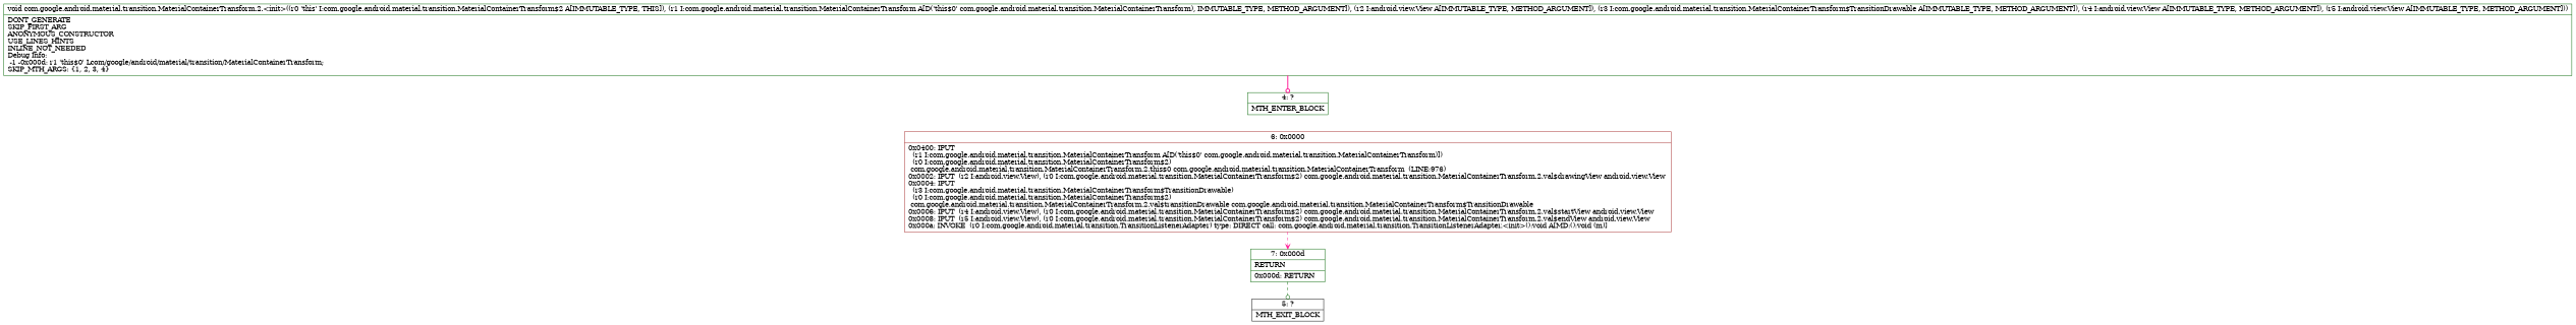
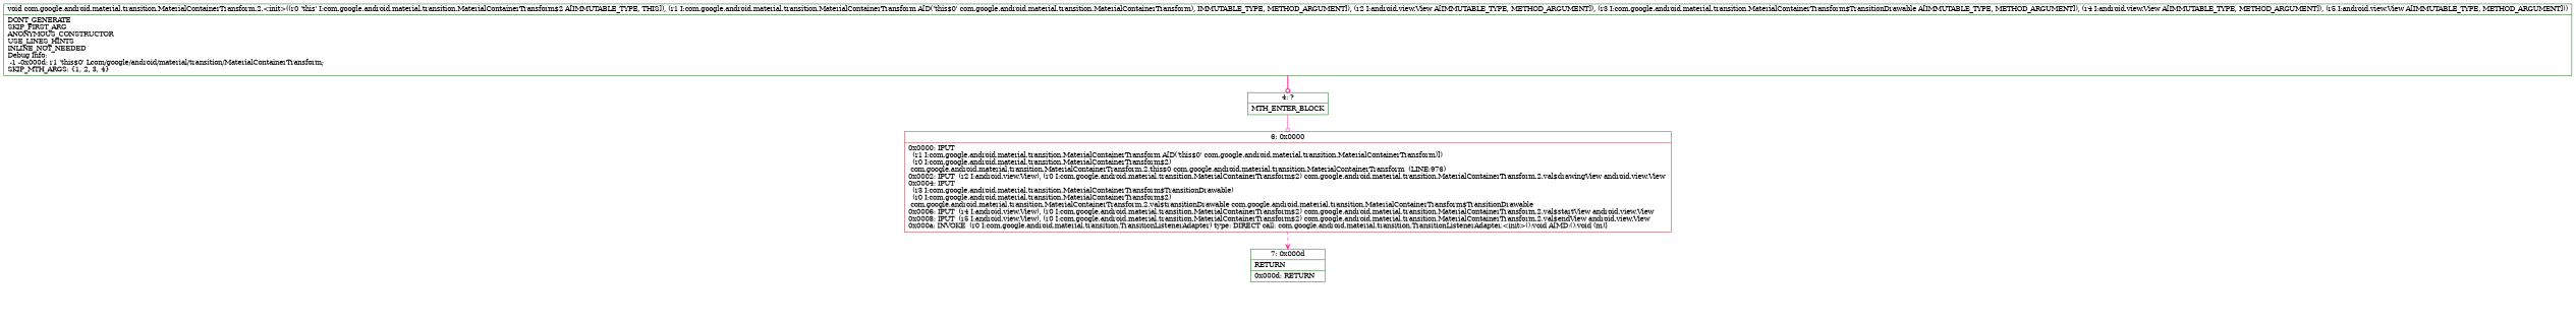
  digraph {
    node [color=darkgreen shape=record]
    edge [arrowhead=odot color=deeppink style=dashed]
    n1 [label="{4\:\ ?|MTH_ENTER_BLOCK\l}"]
-   n2 [color=brown label="{6\:\ 0x0000|0x0400: IPUT  \l  (r1 I:com.google.android.material.transition.MaterialContainerTransform A[D('this$0' com.google.android.material.transition.MaterialContainerTransform)])\l  (r0 I:com.google.android.material.transition.MaterialContainerTransform$2)\l com.google.android.material.transition.MaterialContainerTransform.2.this$0 com.google.android.material.transition.MaterialContainerTransform  (LINE:976)\l0x0002: IPUT  (r2 I:android.view.View), (r0 I:com.google.android.material.transition.MaterialContainerTransform$2) com.google.android.material.transition.MaterialContainerTransform.2.val$drawingView android.view.View \l0x0004: IPUT  \l  (r3 I:com.google.android.material.transition.MaterialContainerTransform$TransitionDrawable)\l  (r0 I:com.google.android.material.transition.MaterialContainerTransform$2)\l com.google.android.material.transition.MaterialContainerTransform.2.val$transitionDrawable com.google.android.material.transition.MaterialContainerTransform$TransitionDrawable \l0x0006: IPUT  (r4 I:android.view.View), (r0 I:com.google.android.material.transition.MaterialContainerTransform$2) com.google.android.material.transition.MaterialContainerTransform.2.val$startView android.view.View \l0x0008: IPUT  (r5 I:android.view.View), (r0 I:com.google.android.material.transition.MaterialContainerTransform$2) com.google.android.material.transition.MaterialContainerTransform.2.val$endView android.view.View \l0x000a: INVOKE  (r0 I:com.google.android.material.transition.TransitionListenerAdapter) type: DIRECT call: com.google.android.material.transition.TransitionListenerAdapter.\<init\>():void A[MD:():void (m)]\l}"]
+   n2 [color=brown label="{6\:\ 0x0000|0x0000: IPUT  \l  (r1 I:com.google.android.material.transition.MaterialContainerTransform A[D('this$0' com.google.android.material.transition.MaterialContainerTransform)])\l  (r0 I:com.google.android.material.transition.MaterialContainerTransform$2)\l com.google.android.material.transition.MaterialContainerTransform.2.this$0 com.google.android.material.transition.MaterialContainerTransform  (LINE:976)\l0x0002: IPUT  (r2 I:android.view.View), (r0 I:com.google.android.material.transition.MaterialContainerTransform$2) com.google.android.material.transition.MaterialContainerTransform.2.val$drawingView android.view.View \l0x0004: IPUT  \l  (r3 I:com.google.android.material.transition.MaterialContainerTransform$TransitionDrawable)\l  (r0 I:com.google.android.material.transition.MaterialContainerTransform$2)\l com.google.android.material.transition.MaterialContainerTransform.2.val$transitionDrawable com.google.android.material.transition.MaterialContainerTransform$TransitionDrawable \l0x0006: IPUT  (r4 I:android.view.View), (r0 I:com.google.android.material.transition.MaterialContainerTransform$2) com.google.android.material.transition.MaterialContainerTransform.2.val$startView android.view.View \l0x0008: IPUT  (r5 I:android.view.View), (r0 I:com.google.android.material.transition.MaterialContainerTransform$2) com.google.android.material.transition.MaterialContainerTransform.2.val$endView android.view.View \l0x000a: INVOKE  (r0 I:com.google.android.material.transition.TransitionListenerAdapter) type: DIRECT call: com.google.android.material.transition.TransitionListenerAdapter.\<init\>():void A[MD:():void (m)]\l}"]
    n3 [label="{7\:\ 0x000d|RETURN\l|0x000d: RETURN   \l}"]
-   n4 [color=black label="{5\:\ ?|MTH_EXIT_BLOCK\l}"]
    n5 [label="{void com.google.android.material.transition.MaterialContainerTransform.2.\<init\>((r0 'this' I:com.google.android.material.transition.MaterialContainerTransform$2 A[IMMUTABLE_TYPE, THIS]), (r1 I:com.google.android.material.transition.MaterialContainerTransform A[D('this$0' com.google.android.material.transition.MaterialContainerTransform), IMMUTABLE_TYPE, METHOD_ARGUMENT]), (r2 I:android.view.View A[IMMUTABLE_TYPE, METHOD_ARGUMENT]), (r3 I:com.google.android.material.transition.MaterialContainerTransform$TransitionDrawable A[IMMUTABLE_TYPE, METHOD_ARGUMENT]), (r4 I:android.view.View A[IMMUTABLE_TYPE, METHOD_ARGUMENT]), (r5 I:android.view.View A[IMMUTABLE_TYPE, METHOD_ARGUMENT]))  | DONT_GENERATE\lSKIP_FIRST_ARG\lANONYMOUS_CONSTRUCTOR\lUSE_LINES_HINTS\lINLINE_NOT_NEEDED\lDebug Info:\l  \-1 \-0x000d: r1 'this$0' Lcom\/google\/android\/material\/transition\/MaterialContainerTransform;\lSKIP_MTH_ARGS: \{1, 2, 3, 4\}\l}"]
+   n1 -> n2 [style=solid]
    n2 -> n3 [arrowhead=vee]
-   n3 -> n4 [color=darkgreen]
    n5 -> n1 [style=bold]
  }
